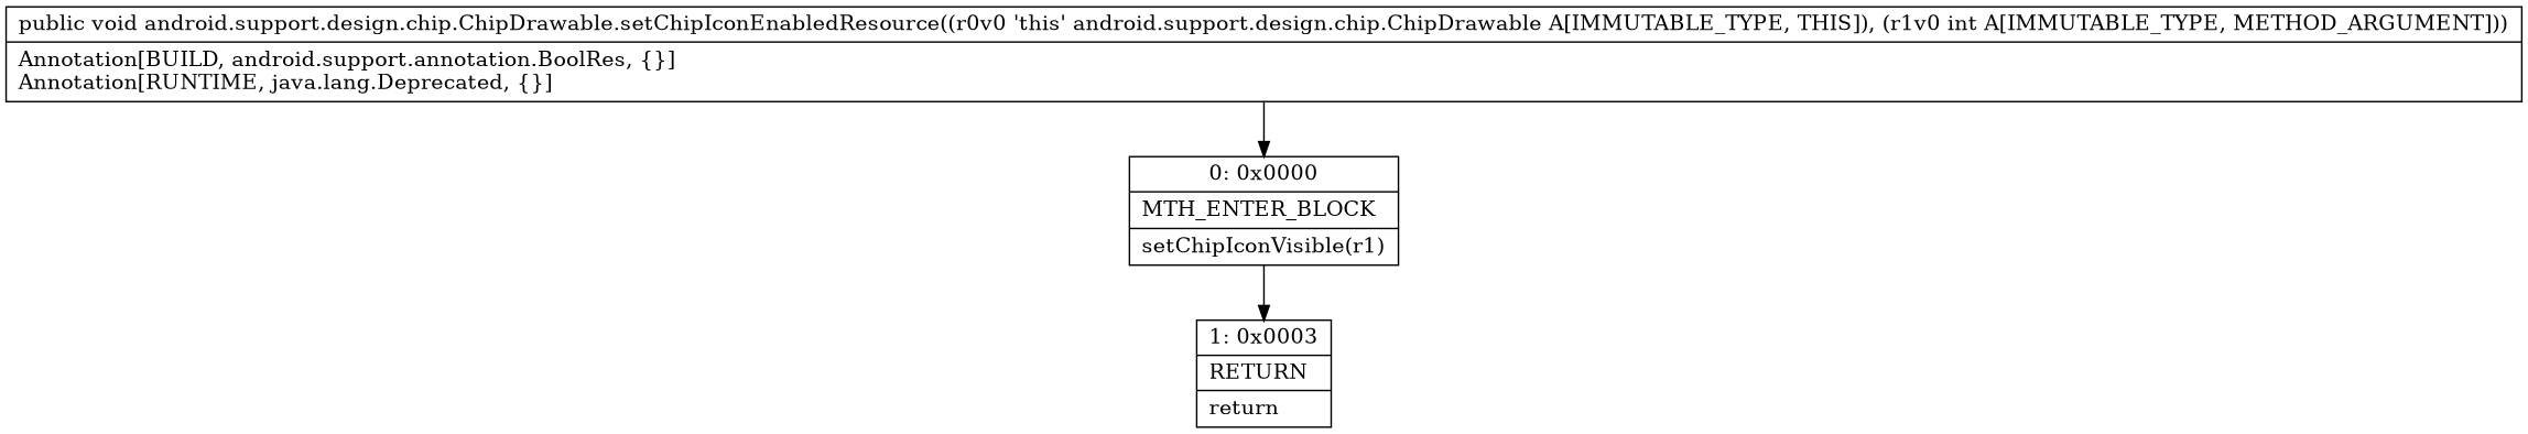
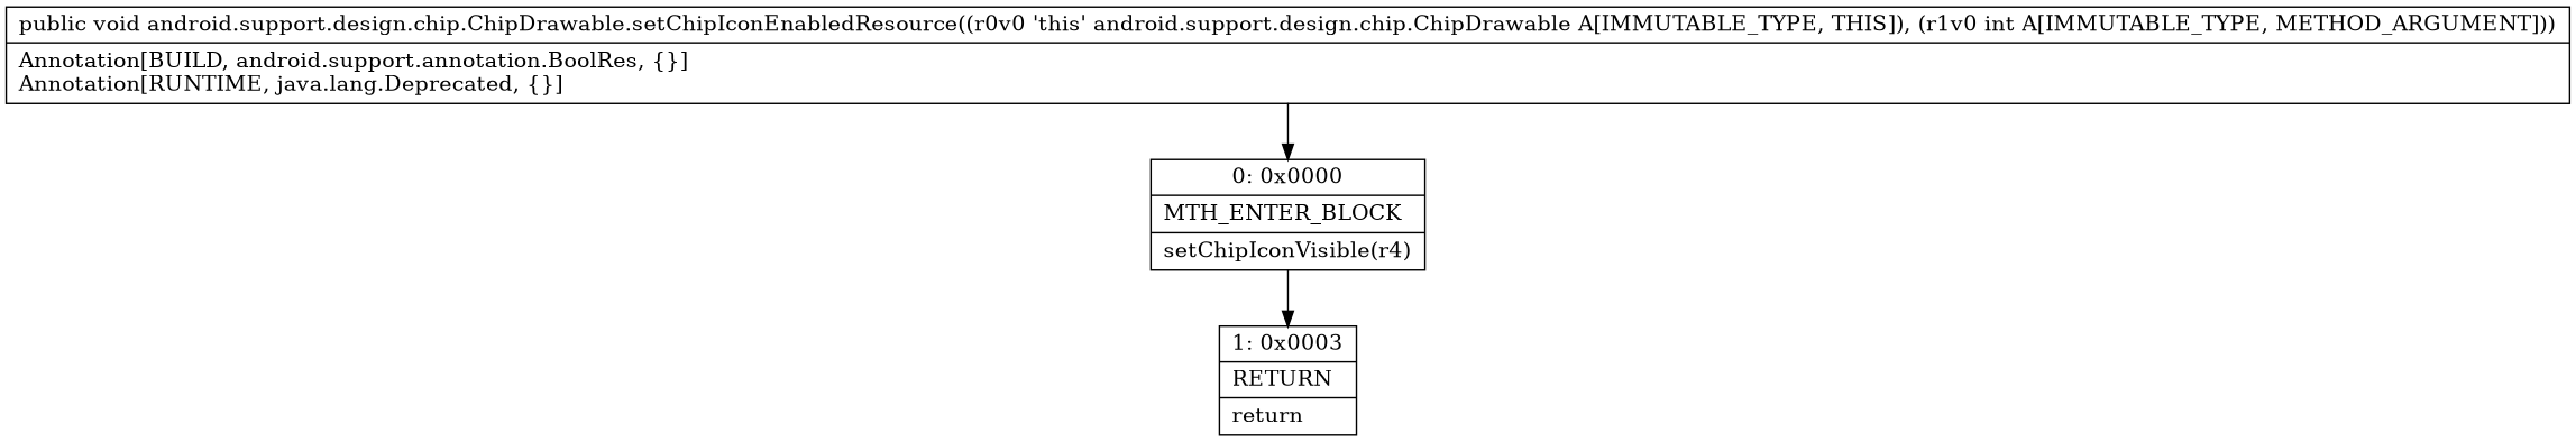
  digraph {
    node [shape=record]
-   n1 [label="{0\:\ 0x0000|MTH_ENTER_BLOCK\l|setChipIconVisible(r1)\l}"]
+   n1 [label="{0\:\ 0x0000|MTH_ENTER_BLOCK\l|setChipIconVisible(r4)\l}"]
    n2 [label="{1\:\ 0x0003|RETURN\l|return\l}"]
    n3 [label="{public void android.support.design.chip.ChipDrawable.setChipIconEnabledResource((r0v0 'this' android.support.design.chip.ChipDrawable A[IMMUTABLE_TYPE, THIS]), (r1v0 int A[IMMUTABLE_TYPE, METHOD_ARGUMENT]))  | Annotation[BUILD, android.support.annotation.BoolRes, \{\}]\lAnnotation[RUNTIME, java.lang.Deprecated, \{\}]\l}"]
    n1 -> n2
    n3 -> n1
  }
